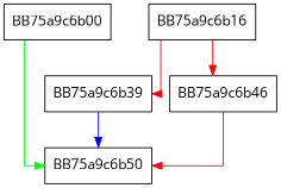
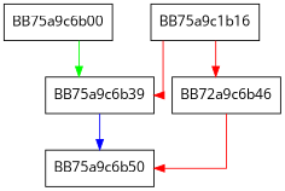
  digraph {
    fontname="Open Sans"
    splines=ortho
    node [fontname="Open Sans" shape=box]
    edge [color=red fontname="Open Sans"]
    BB75a9c6b00
    BB75a9c6b50
-   BB75a9c6b16
-   BB75a9c6b46
+   BB75a9c6b16 [label=BB75a9c1b16]
+   BB75a9c6b46 [label=BB72a9c6b46]
    BB75a9c6b39
-   BB75a9c6b00 -> BB75a9c6b50 [color=green]
+   BB75a9c6b00 -> BB75a9c6b39 [color=green]
    BB75a9c6b16 -> BB75a9c6b46
    BB75a9c6b16 -> BB75a9c6b39
    BB75a9c6b46 -> BB75a9c6b50
    BB75a9c6b39 -> BB75a9c6b50 [color=blue]
  }
